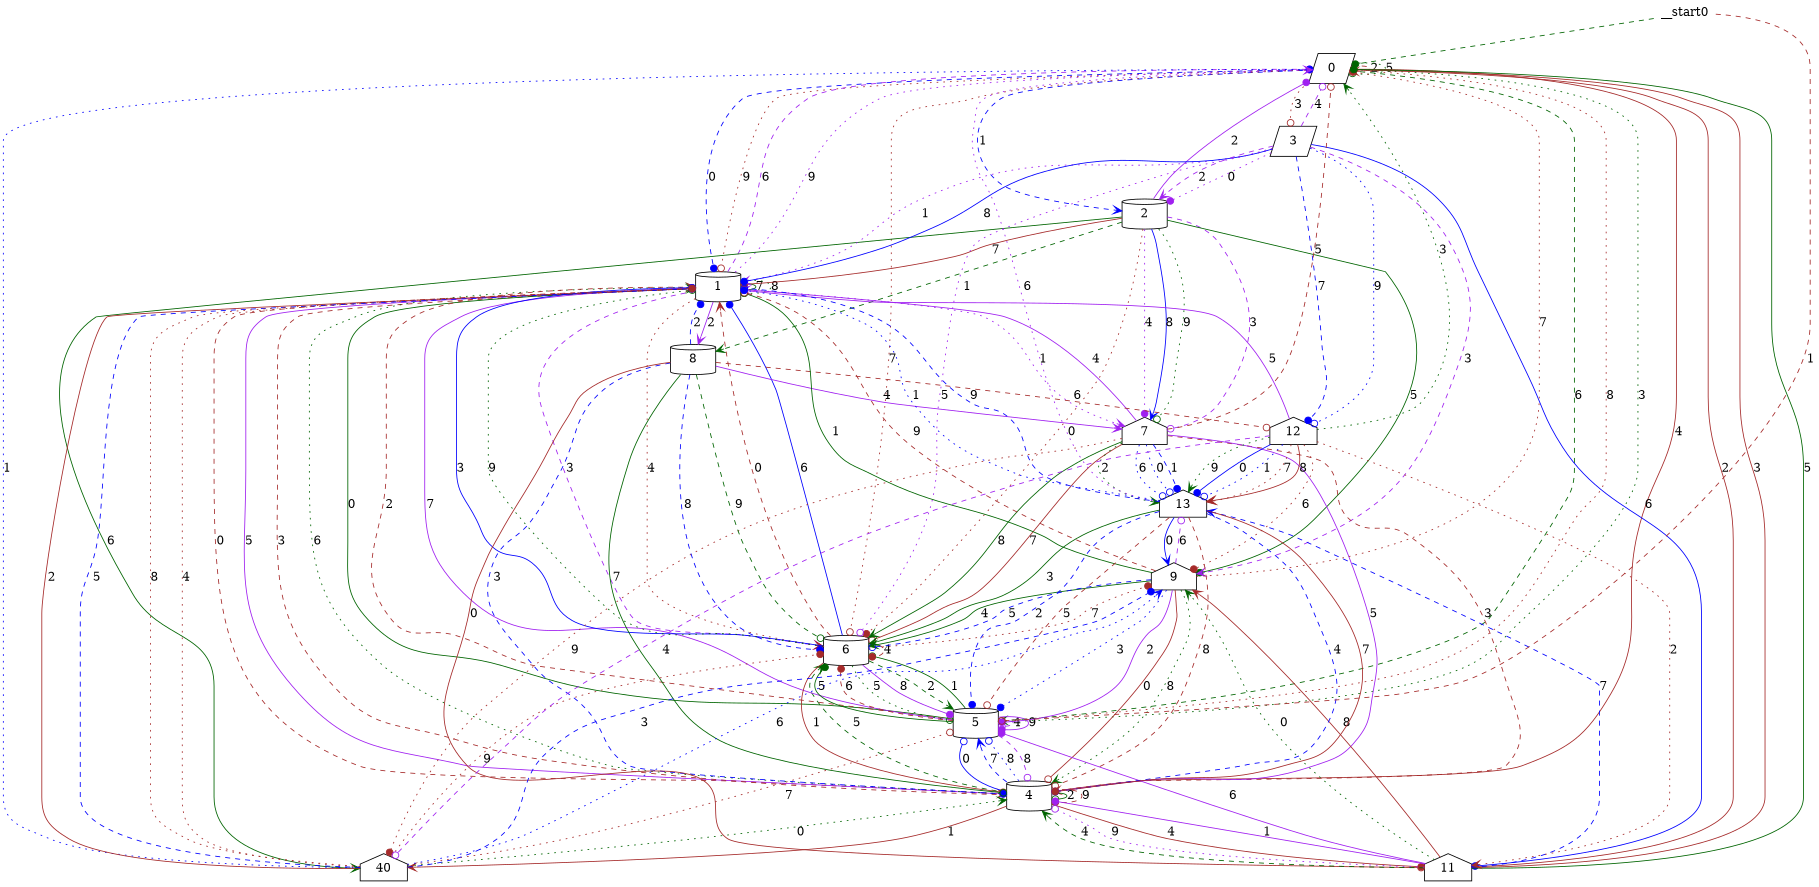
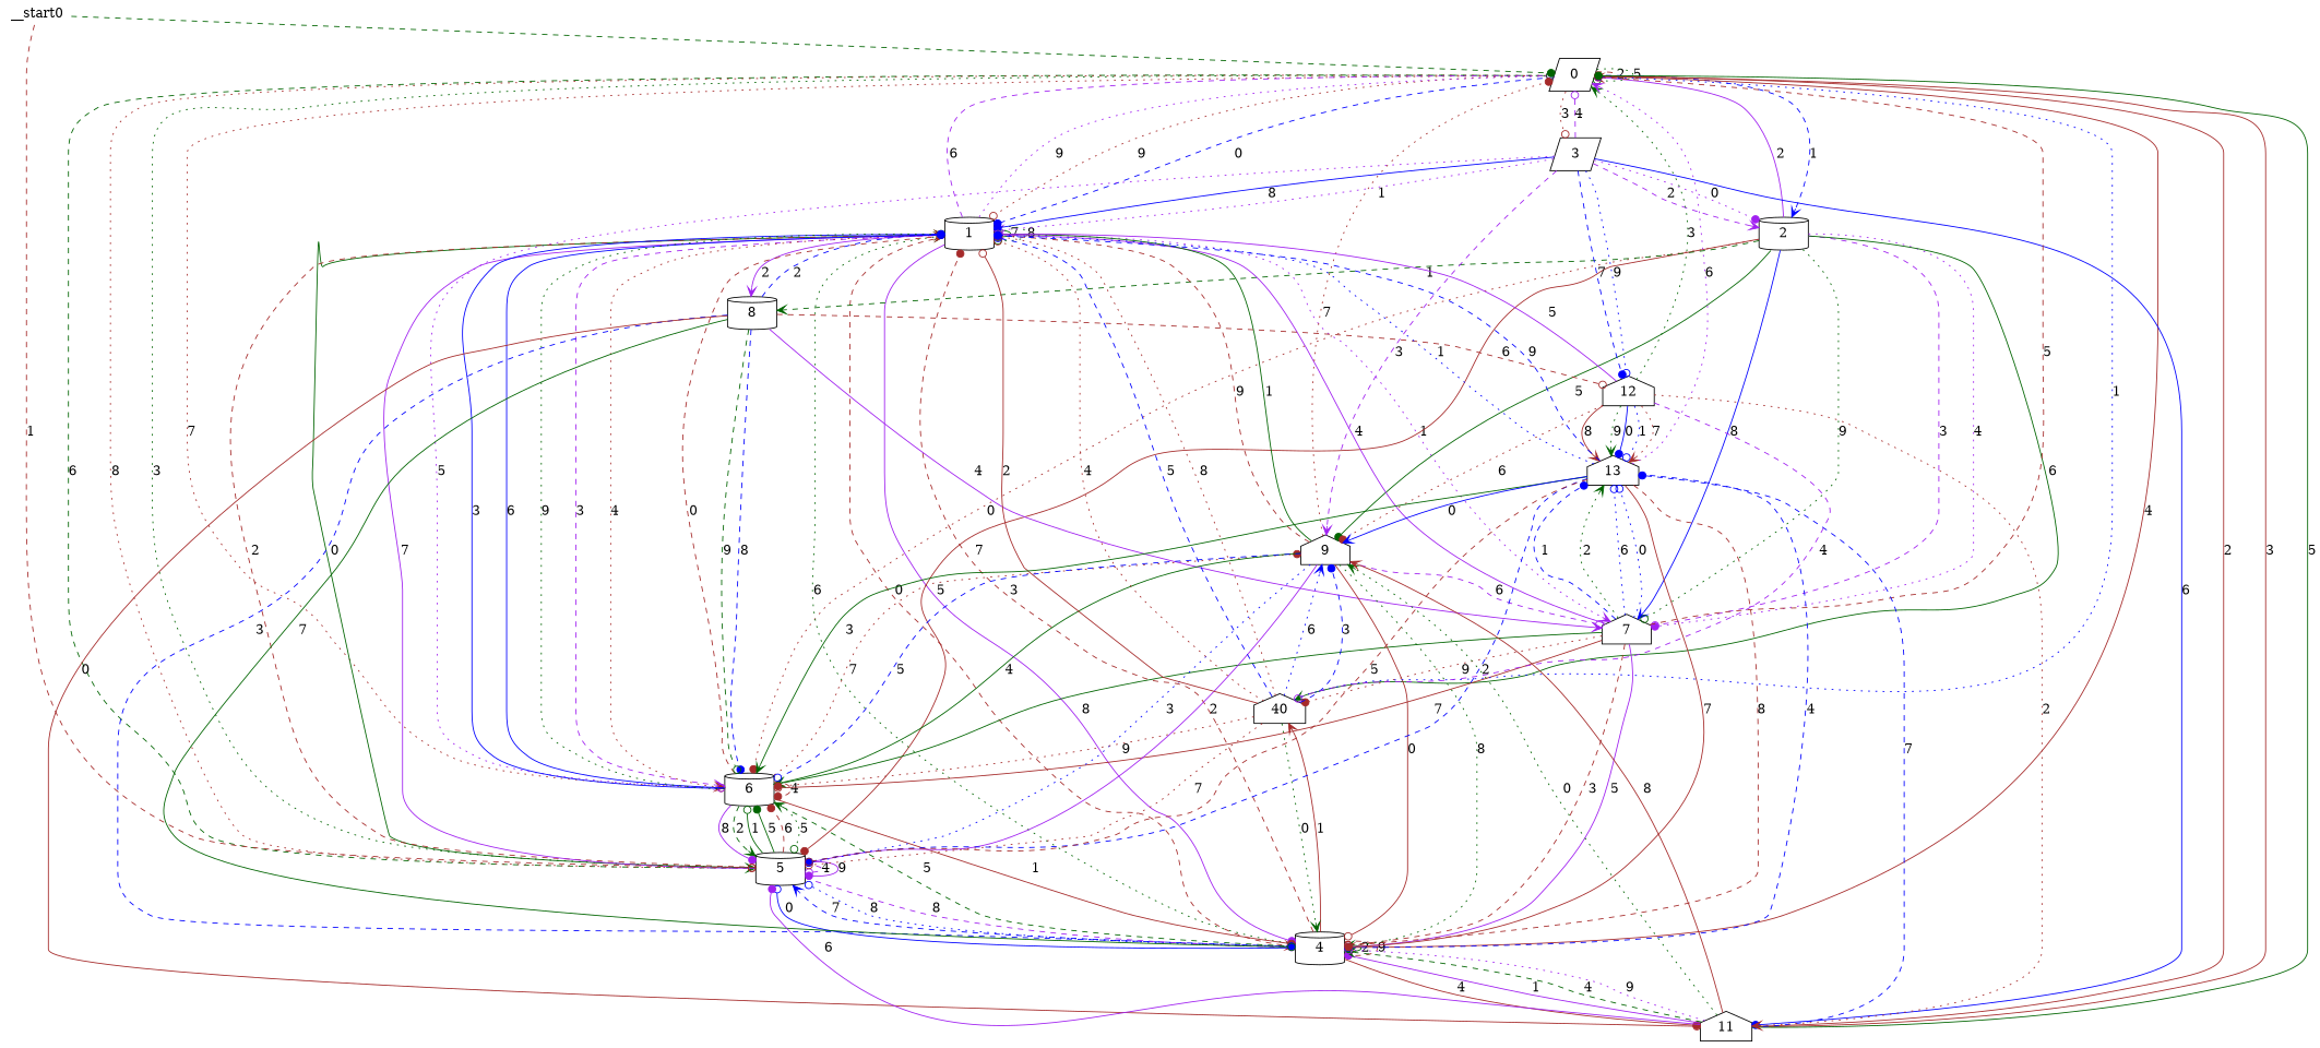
  digraph {
    node [shape=cylinder]
    edge [arrowhead=odot color=brown style=solid]
    n1 [label=0 shape=parallelogram]
    n2 [label=1]
    n3 [label=2]
    n4 [label=3 shape=parallelogram]
    n5 [label=4]
    n6 [label=5]
    n7 [label=6]
    n8 [label=7 shape=house]
    n9 [label=8]
    n10 [label=9 shape=house]
    n11 [label=40 shape=house]
    n12 [label=11 shape=house]
    n13 [label=12 shape=house]
    n14 [label=13 shape=house]
    __start0 [height=0 shape=none width=0]
    n1 -> n1 [arrowhead=vee label=2 style=dashed]
    n1 -> n1 [color=darkgreen label=5 style=dotted]
    n1 -> n2 [arrowhead=dot color=blue label=0 style=dashed]
    n1 -> n2 [label=9 style=dotted]
    n1 -> n3 [arrowhead=vee color=blue label=1 style=dashed]
    n1 -> n4 [label=3 style=dotted]
    n1 -> n5 [arrowhead=vee label=4]
    n1 -> n6 [arrowhead=vee color=darkgreen label=6 style=dashed]
    n1 -> n6 [label=8 style=dotted]
    n1 -> n7 [label=7 style=dotted]
    n2 -> n1 [color=purple label=6 style=dashed]
    n2 -> n1 [color=purple label=9 style=dotted]
    n2 -> n2 [color=darkgreen label=7]
    n2 -> n2 [color=darkgreen label=8 style=dotted]
    n2 -> n5 [arrowhead=vee label=0 style=dashed]
    n2 -> n5 [arrowhead=dot color=purple label=5]
    n2 -> n7 [arrowhead=vee color=purple label=3 style=dashed]
    n2 -> n7 [arrowhead=vee label=4 style=dotted]
    n2 -> n8 [arrowhead=vee color=purple label=1 style=dotted]
    n2 -> n9 [arrowhead=vee color=purple label=2]
    n3 -> n1 [arrowhead=dot color=purple label=2]
-   n3 -> n2 [arrowhead=dot label=7]
+   n3 -> n6 [arrowhead=dot label=7]
    n3 -> n7 [arrowhead=dot label=0 style=dotted]
    n3 -> n8 [color=purple label=3 style=dashed]
    n3 -> n8 [arrowhead=dot color=purple label=4 style=dotted]
    n3 -> n8 [arrowhead=vee color=blue label=8]
    n3 -> n8 [color=darkgreen label=9 style=dotted]
    n3 -> n9 [arrowhead=vee color=darkgreen label=1 style=dashed]
    n3 -> n10 [arrowhead=dot color=darkgreen label=5]
    n3 -> n11 [arrowhead=vee color=darkgreen label=6]
    n4 -> n1 [color=purple label=4 style=dashed]
    n4 -> n2 [arrowhead=vee color=purple label=1 style=dotted]
    n4 -> n2 [arrowhead=dot color=blue label=8]
    n4 -> n3 [arrowhead=dot color=purple label=0 style=dotted]
    n4 -> n3 [arrowhead=vee color=purple label=2 style=dashed]
    n4 -> n7 [color=purple label=5 style=dotted]
    n4 -> n10 [arrowhead=vee color=purple label=3 style=dashed]
    n4 -> n12 [arrowhead=dot color=blue label=6]
    n4 -> n13 [arrowhead=dot color=blue label=7 style=dashed]
    n4 -> n13 [color=blue label=9 style=dotted]
    n5 -> n2 [arrowhead=dot label=3 style=dashed]
    n5 -> n2 [arrowhead=vee color=darkgreen label=6 style=dotted]
    n5 -> n5 [color=darkgreen label=2]
    n5 -> n5 [arrowhead=dot label=9 style=dashed]
    n5 -> n6 [color=blue label=0]
    n5 -> n6 [arrowhead=vee color=blue label=7 style=dashed]
    n5 -> n6 [color=blue label=8 style=dotted]
    n5 -> n7 [arrowhead=vee color=darkgreen label=5 style=dashed]
    n5 -> n11 [arrowhead=vee label=1]
    n5 -> n12 [arrowhead=dot label=4]
    n6 -> n1 [color=darkgreen label=3 style=dotted]
    n6 -> n2 [arrowhead=vee color=darkgreen label=0]
    n6 -> n2 [arrowhead=vee label=2 style=dashed]
    n6 -> n2 [arrowhead=dot color=purple label=7]
    n6 -> n5 [color=purple label=8 style=dashed]
    n6 -> n6 [color=purple label=4 style=dashed]
    n6 -> n6 [arrowhead=dot color=purple label=9]
    n6 -> n7 [color=darkgreen label=1]
    n6 -> n7 [arrowhead=dot color=darkgreen label=5]
    n6 -> n7 [arrowhead=dot label=6 style=dashed]
    n7 -> n2 [arrowhead=vee label=0 style=dashed]
    n7 -> n2 [arrowhead=dot color=blue label=3]
    n7 -> n2 [arrowhead=dot color=blue label=6]
    n7 -> n2 [color=darkgreen label=9 style=dotted]
    n7 -> n5 [arrowhead=dot label=1]
    n7 -> n6 [arrowhead=vee color=darkgreen label=2 style=dashed]
    n7 -> n6 [color=darkgreen label=5 style=dotted]
    n7 -> n6 [arrowhead=dot color=purple label=8]
    n7 -> n7 [arrowhead=dot label=4 style=dashed]
    n7 -> n10 [arrowhead=dot label=7 style=dotted]
    n8 -> n1 [label=5 style=dashed]
    n8 -> n2 [arrowhead=vee color=purple label=4]
    n8 -> n5 [label=3 style=dashed]
    n8 -> n5 [color=purple label=5]
    n8 -> n7 [label=7]
    n8 -> n7 [arrowhead=vee color=darkgreen label=8]
    n8 -> n11 [arrowhead=dot label=9 style=dotted]
    n8 -> n14 [color=blue label=0 style=dotted]
    n8 -> n14 [arrowhead=dot color=blue label=1 style=dashed]
    n8 -> n14 [arrowhead=vee color=darkgreen label=2 style=dotted]
    n8 -> n14 [color=blue label=6 style=dotted]
    n9 -> n2 [arrowhead=dot color=blue label=2 style=dashed]
    n9 -> n5 [arrowhead=dot color=blue label=3 style=dashed]
    n9 -> n5 [color=darkgreen label=7]
    n9 -> n7 [arrowhead=dot color=blue label=8 style=dashed]
    n9 -> n7 [color=darkgreen label=9 style=dashed]
    n9 -> n8 [arrowhead=vee color=purple label=4]
    n9 -> n12 [label=0]
    n9 -> n13 [label=6 style=dashed]
    n10 -> n1 [arrowhead=dot label=7 style=dotted]
    n10 -> n2 [color=darkgreen label=1]
    n10 -> n2 [label=9 style=dashed]
    n10 -> n5 [label=0]
    n10 -> n5 [arrowhead=vee color=darkgreen label=8 style=dotted]
    n10 -> n6 [arrowhead=dot color=purple label=2]
    n10 -> n6 [arrowhead=dot color=blue label=3 style=dotted]
    n10 -> n7 [arrowhead=vee color=darkgreen label=4]
    n10 -> n7 [color=blue label=5 style=dashed]
-   n10 -> n14 [color=purple label=6 style=dashed]
+   n10 -> n8 [color=purple label=6 style=dashed]
    n11 -> n1 [arrowhead=dot color=blue label=1 style=dotted]
    n11 -> n2 [label=2]
    n11 -> n2 [label=4 style=dotted]
    n11 -> n2 [color=blue label=5 style=dashed]
    n11 -> n2 [arrowhead=dot label=8 style=dotted]
    n11 -> n5 [arrowhead=vee color=darkgreen label=0 style=dotted]
    n11 -> n6 [label=7 style=dotted]
    n11 -> n7 [arrowhead=dot label=9 style=dotted]
    n11 -> n10 [arrowhead=dot color=blue label=3 style=dashed]
    n11 -> n10 [arrowhead=vee color=blue label=6 style=dotted]
    n12 -> n1 [arrowhead=dot label=2]
    n12 -> n1 [arrowhead=dot label=3]
    n12 -> n1 [arrowhead=dot color=darkgreen label=5]
    n12 -> n5 [arrowhead=dot color=purple label=1]
    n12 -> n5 [arrowhead=vee color=darkgreen label=4 style=dashed]
    n12 -> n5 [color=purple label=9 style=dotted]
    n12 -> n6 [arrowhead=dot color=purple label=6]
    n12 -> n10 [arrowhead=vee color=darkgreen label=0 style=dotted]
    n12 -> n10 [arrowhead=vee label=8]
-   n12 -> n14 [arrowhead=vee color=blue label=7 style=dashed]
+   n12 -> n14 [arrowhead=dot color=blue label=7 style=dashed]
    n13 -> n1 [arrowhead=vee color=darkgreen label=3 style=dotted]
    n13 -> n2 [color=purple label=5]
    n13 -> n10 [arrowhead=dot label=6 style=dotted]
    n13 -> n11 [color=purple label=4 style=dashed]
    n13 -> n12 [arrowhead=vee label=2 style=dotted]
    n13 -> n14 [arrowhead=dot color=blue label=0]
    n13 -> n14 [color=blue label=1 style=dotted]
    n13 -> n14 [arrowhead=vee label=7 style=dotted]
    n13 -> n14 [arrowhead=vee label=8]
    n13 -> n14 [arrowhead=vee color=darkgreen label=9 style=dotted]
    n14 -> n1 [arrowhead=vee color=purple label=6 style=dotted]
    n14 -> n2 [arrowhead=dot color=blue label=1 style=dotted]
    n14 -> n2 [color=blue label=9 style=dashed]
    n14 -> n5 [color=blue label=4 style=dashed]
    n14 -> n5 [arrowhead=dot label=7]
    n14 -> n5 [label=8 style=dashed]
    n14 -> n6 [arrowhead=dot color=blue label=2 style=dashed]
    n14 -> n6 [label=5 style=dashed]
    n14 -> n7 [arrowhead=vee color=darkgreen label=3]
    n14 -> n10 [arrowhead=vee color=blue label=0]
    __start0 -> n1 [arrowhead=dot color=darkgreen style=dashed]
    __start0 -> n6 [label=1 style=dashed]
  }
